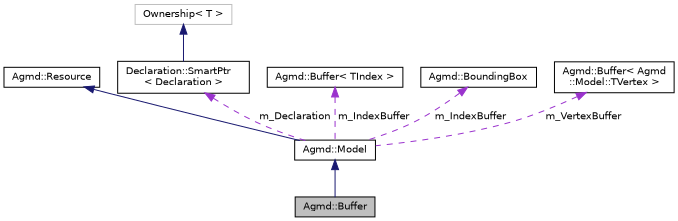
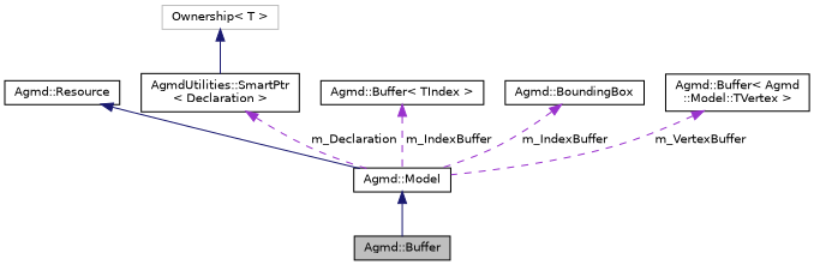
  digraph {
    rankdir=TB
    node [color=black fillcolor=white fontname=Helvetica fontsize=10 shape=record style=filled]
    edge [color=darkorchid3 dir=back fontname=Helvetica fontsize=10 labelfontname=Helvetica labelfontsize=10 style=dashed]
    n1 [fillcolor=grey75 fontcolor=black height=0.2 label="Agmd::Buffer" width=0.4]
    n2 [height=0.2 label="Agmd::Model" width=0.4]
    n3 [height=0.2 label="Agmd::Resource" width=0.4]
-   n4 [height=0.2 label="Declaration::SmartPtr\l\< Declaration \>" width=0.4]
+   n4 [height=0.2 label="AgmdUtilities::SmartPtr\l\< Declaration \>" width=0.4]
    n5 [color=grey75 height=0.2 label="Ownership\< T \>" width=0.4]
    n6 [height=0.2 label="Agmd::Buffer\< TIndex \>" width=0.4]
    n7 [height=0.2 label="Agmd::BoundingBox" width=0.4]
    n8 [height=0.2 label="Agmd::Buffer\< Agmd\l::Model::TVertex \>" width=0.4]
    n2 -> n1 [color=midnightblue style=solid]
    n3 -> n2 [color=midnightblue style=solid]
    n4 -> n2 [label=" m_Declaration"]
    n5 -> n4 [color=midnightblue style=solid]
    n6 -> n2 [label=" m_IndexBuffer"]
    n7 -> n2 [label=" m_IndexBuffer"]
    n8 -> n2 [label=" m_VertexBuffer"]
  }
